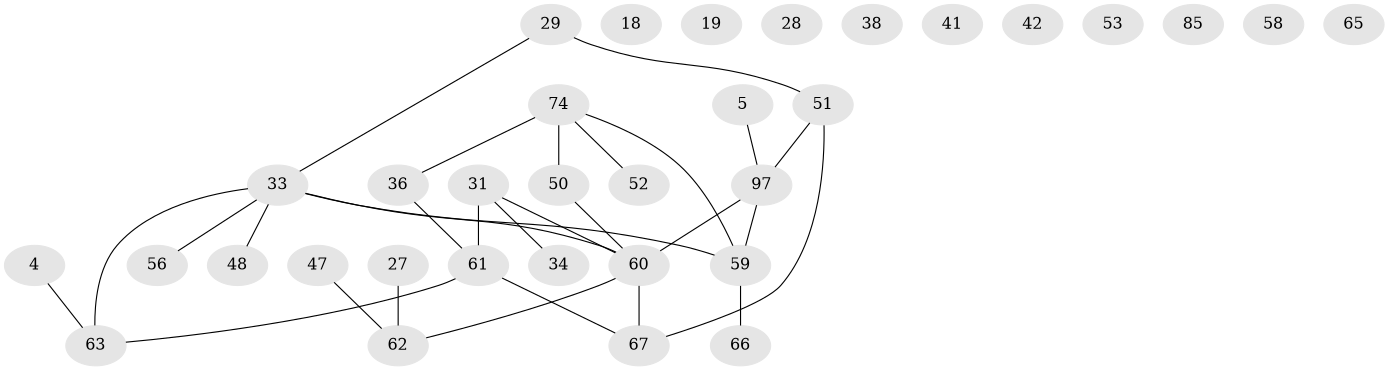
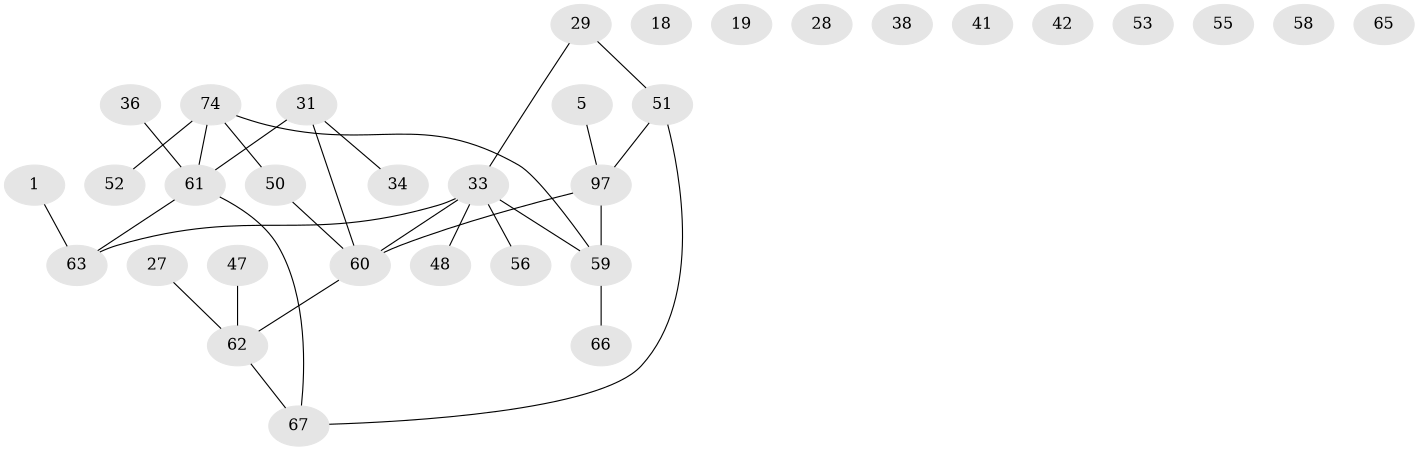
  graph {
    node [color=gray90 style=filled]
    63 [super="+35"]
-   4
+   4 [label=1]
    n3 [label=97 super="+9"]
    59 [super="+15"]
    60 [super="+54+49"]
    5
    18
    19
    n9 [label=74 super="+12"]
    50 [super="+8+39+14+46"]
    52
    61 [super="+44"]
    66 [super="+20"]
    67 [super="+64"]
    62 [super="+3"]
    27
    28 [super="+16"]
    33 [super="+7+11+25+32"]
    48
    56 [super="+6+37+43"]
    29
    51
    34 [super="+22"]
    31
    36
    38
    41 [super="+13"]
    42
    47
    53 [super="+2+45"]
-   55 [label=85]
+   55
    58 [super="+21"]
    65 [super="+10"]
    4 -- 63
    n3 -- 59 [weight=2]
    n3 -- 60
    59 -- 66
    60 -- 62
    5 -- n3
    n9 -- 59
    n9 -- 50
    n9 -- 52
-   n9 -- 36 [weight=2]
+   n9 -- 61 [weight=2]
    50 -- 60
    61 -- 63
    61 -- 67
-   60 -- 67 [weight=2]
+   62 -- 67 [weight=2]
    27 -- 62
    33 -- 63 [weight=2]
    33 -- 59
    33 -- 60 [weight=2]
    33 -- 48
    33 -- 56
    29 -- 33
    29 -- 51
    51 -- n3
    51 -- 67 [weight=2]
    31 -- 60
    31 -- 61 [weight=2]
    31 -- 34
    36 -- 61
    47 -- 62
  }
